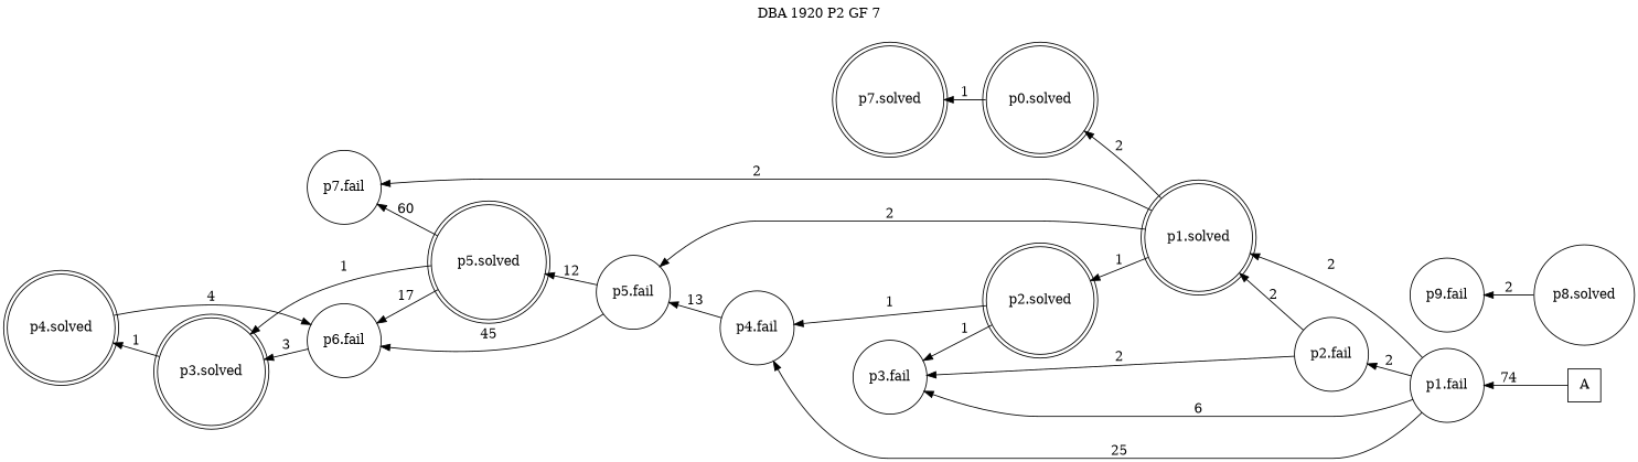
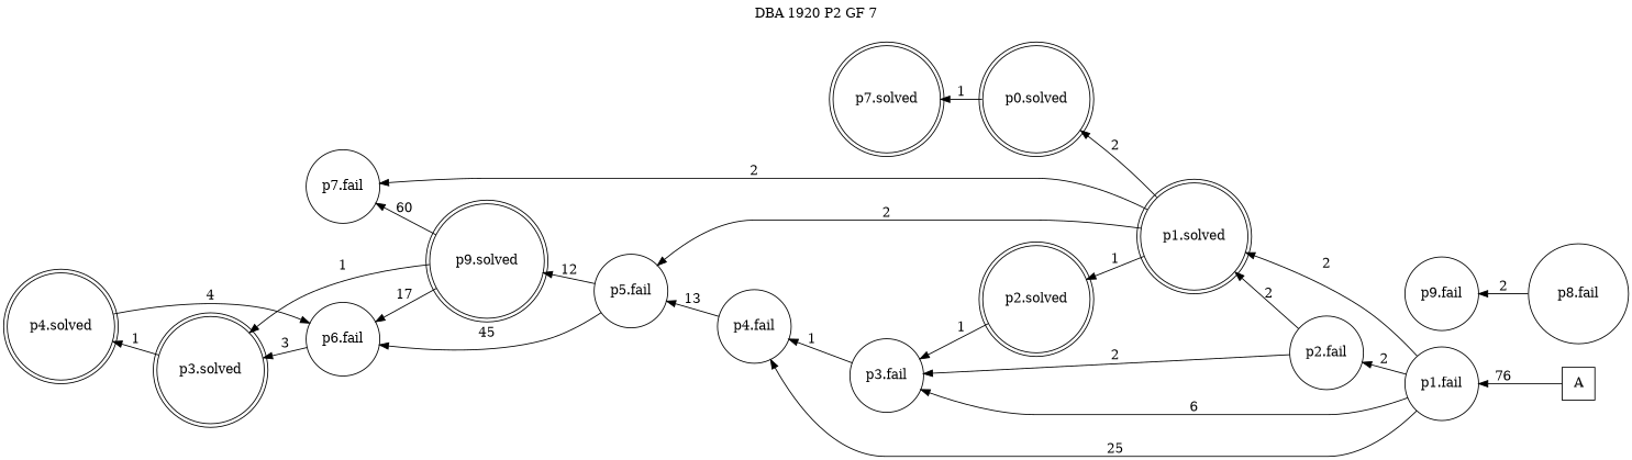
  digraph {
    label=" DBA 1920 P2 GF 7 "
    labelloc=tl
    rankdir=RL
    node [shape=circle]
    n1 [label=A shape=square]
    n2 [label="p1.fail"]
    n3 [label="p4.fail"]
    n4 [label="p2.fail"]
    n5 [label="p3.fail"]
    n6 [label="p1.solved" shape=doublecircle]
    n7 [label="p5.fail"]
    n8 [label="p2.solved" shape=doublecircle]
    n9 [label="p7.fail"]
    n10 [label="p0.solved" shape=doublecircle]
-   n11 [label="p5.solved" shape=doublecircle]
+   n11 [label="p9.solved" shape=doublecircle]
    n12 [label="p6.fail"]
    n13 [label="p3.solved" shape=doublecircle]
    n14 [label="p7.solved" shape=doublecircle]
    n15 [label="p4.solved" shape=doublecircle]
-   n16 [label="p8.solved"]
+   n16 [label="p8.fail"]
    n17 [label="p9.fail"]
-   n1 -> n2 [label=74]
+   n1 -> n2 [label=76]
    n2 -> n3 [label=25]
    n2 -> n4 [label=2]
    n2 -> n5 [label=6]
    n2 -> n6 [label=2]
    n3 -> n7 [label=13]
    n4 -> n5 [label=2]
    n4 -> n6 [label=2]
-   n8 -> n3 [label=1]
+   n5 -> n3 [label=1]
    n6 -> n7 [label=2]
    n6 -> n8 [label=1]
    n6 -> n9 [label=2]
    n6 -> n10 [label=2]
    n7 -> n11 [label=12]
    n7 -> n12 [label=45]
    n8 -> n5 [label=1]
    n10 -> n14 [label=1]
    n11 -> n9 [label=60]
    n11 -> n12 [label=17]
    n11 -> n13 [label=1]
    n12 -> n13 [label=3]
    n13 -> n15 [label=1]
    n15 -> n12 [label=4]
    n16 -> n17 [label=2]
  }
